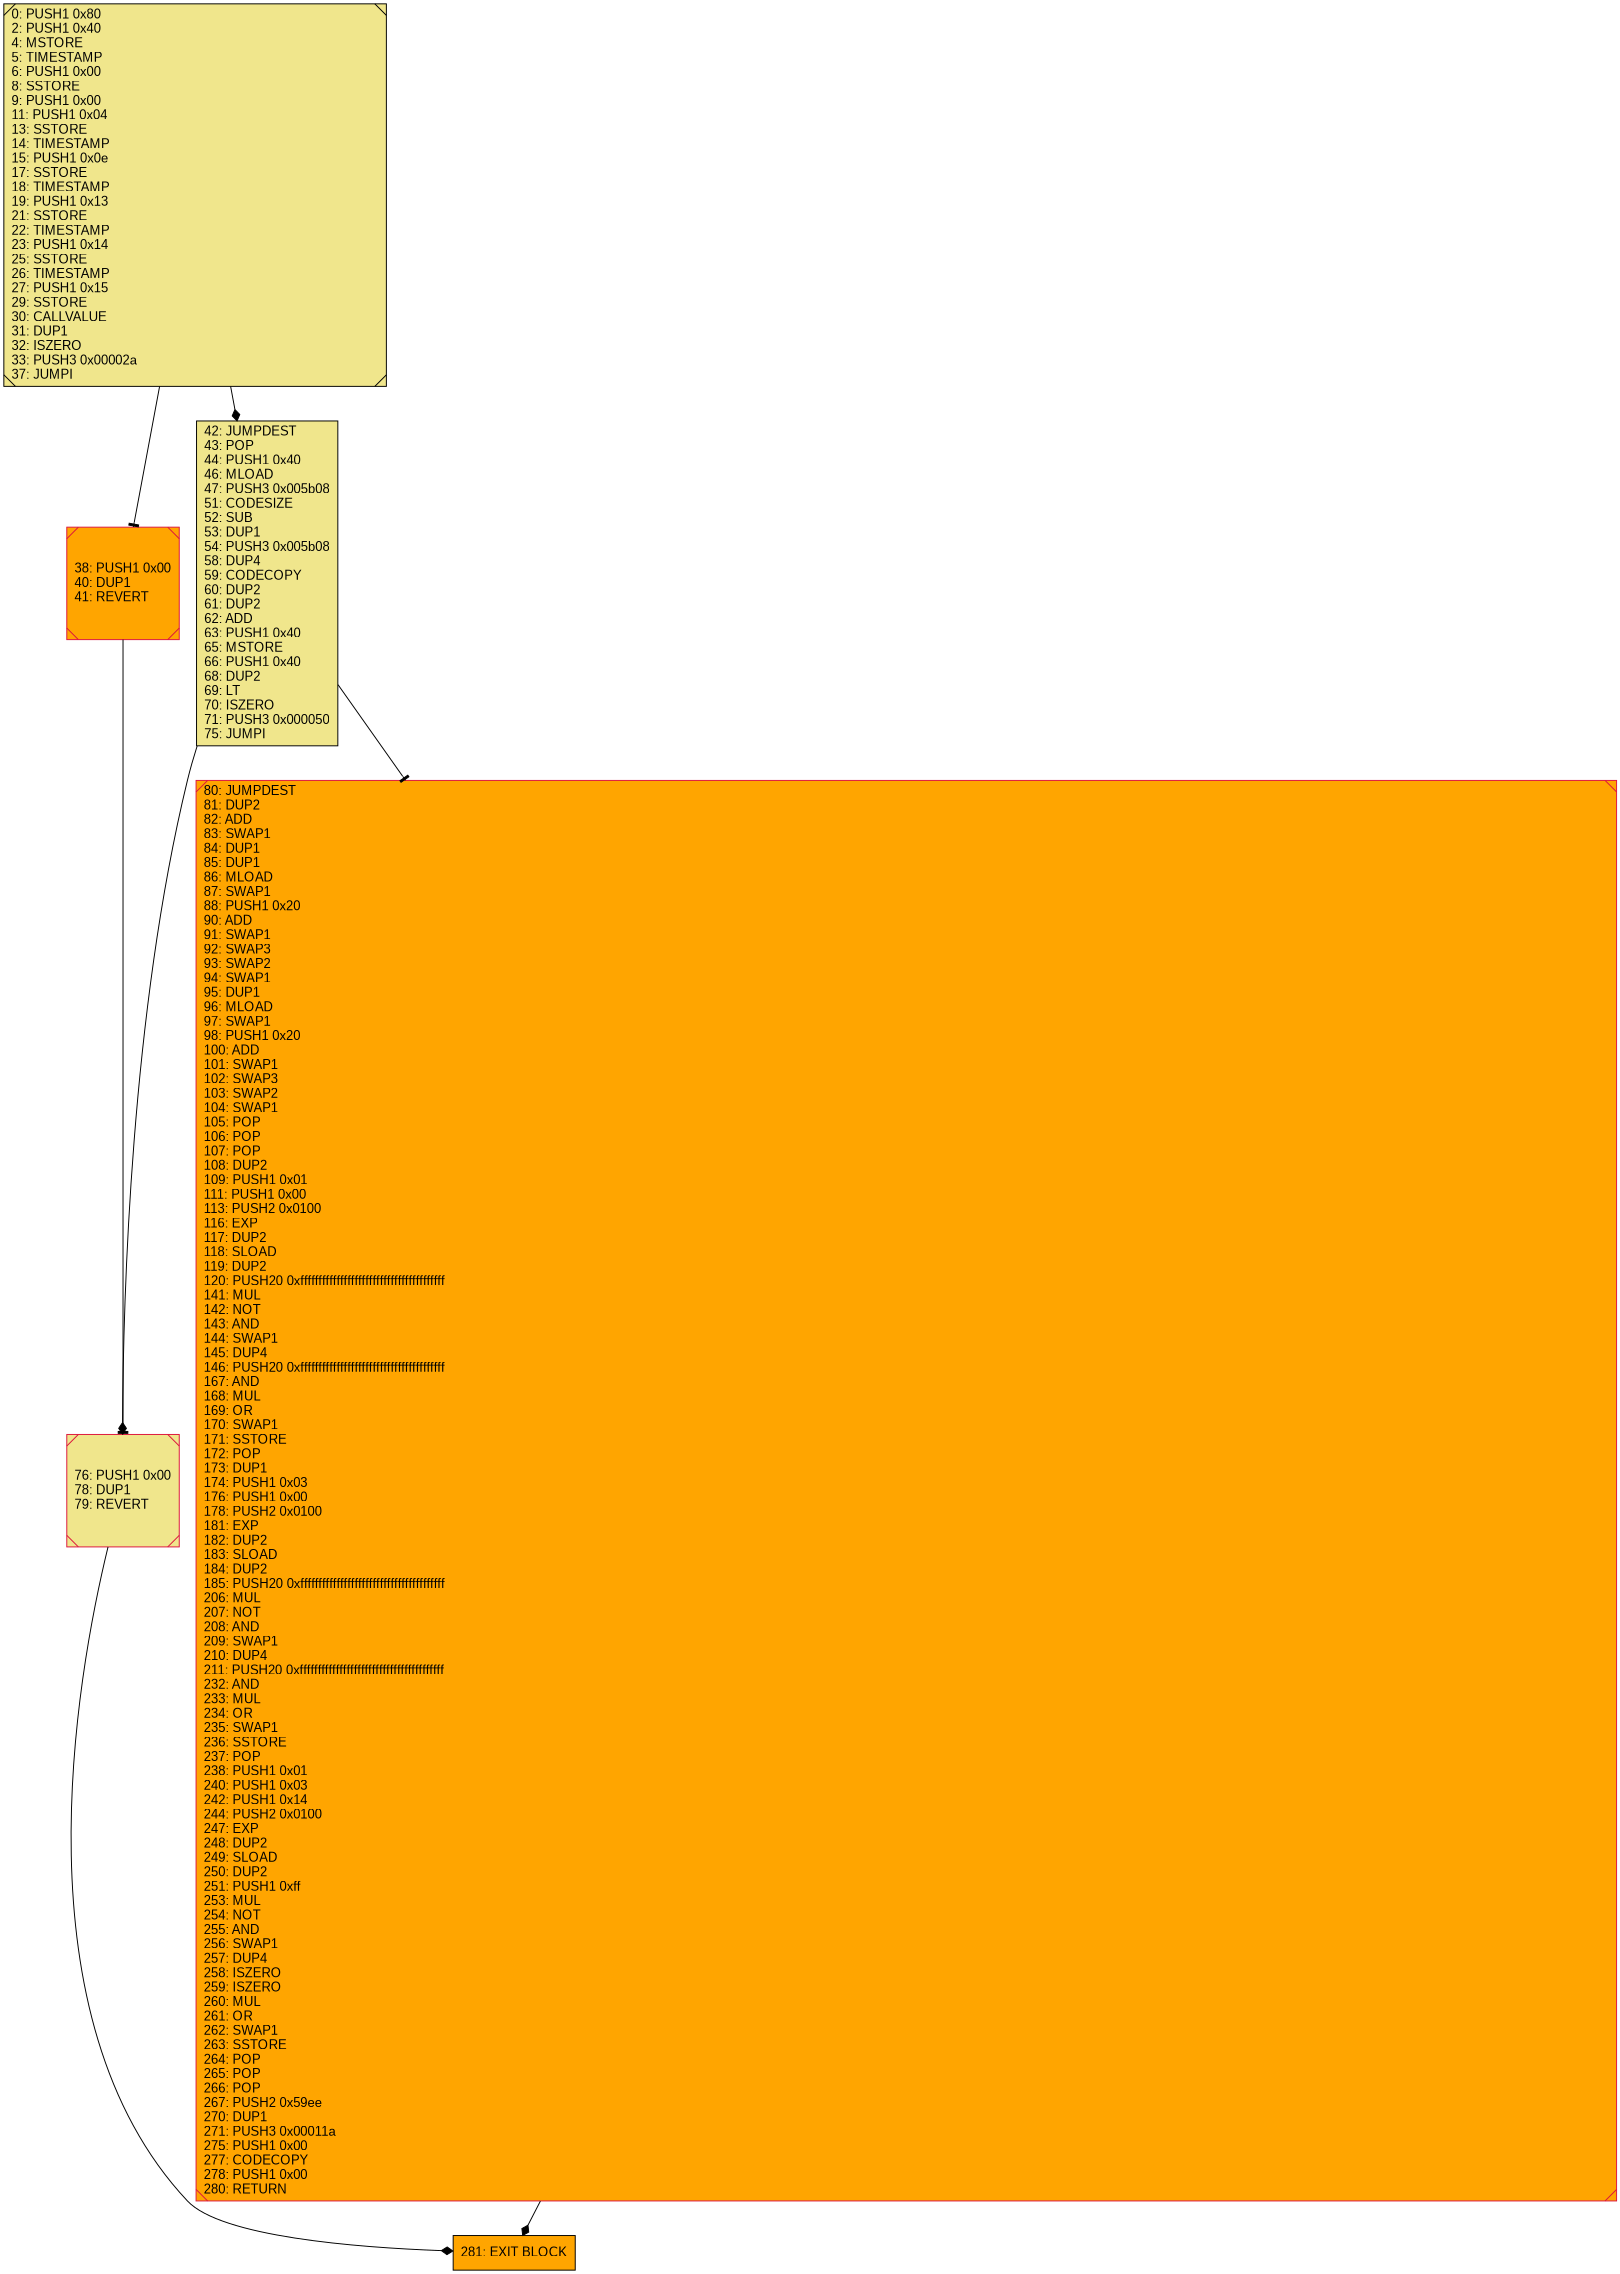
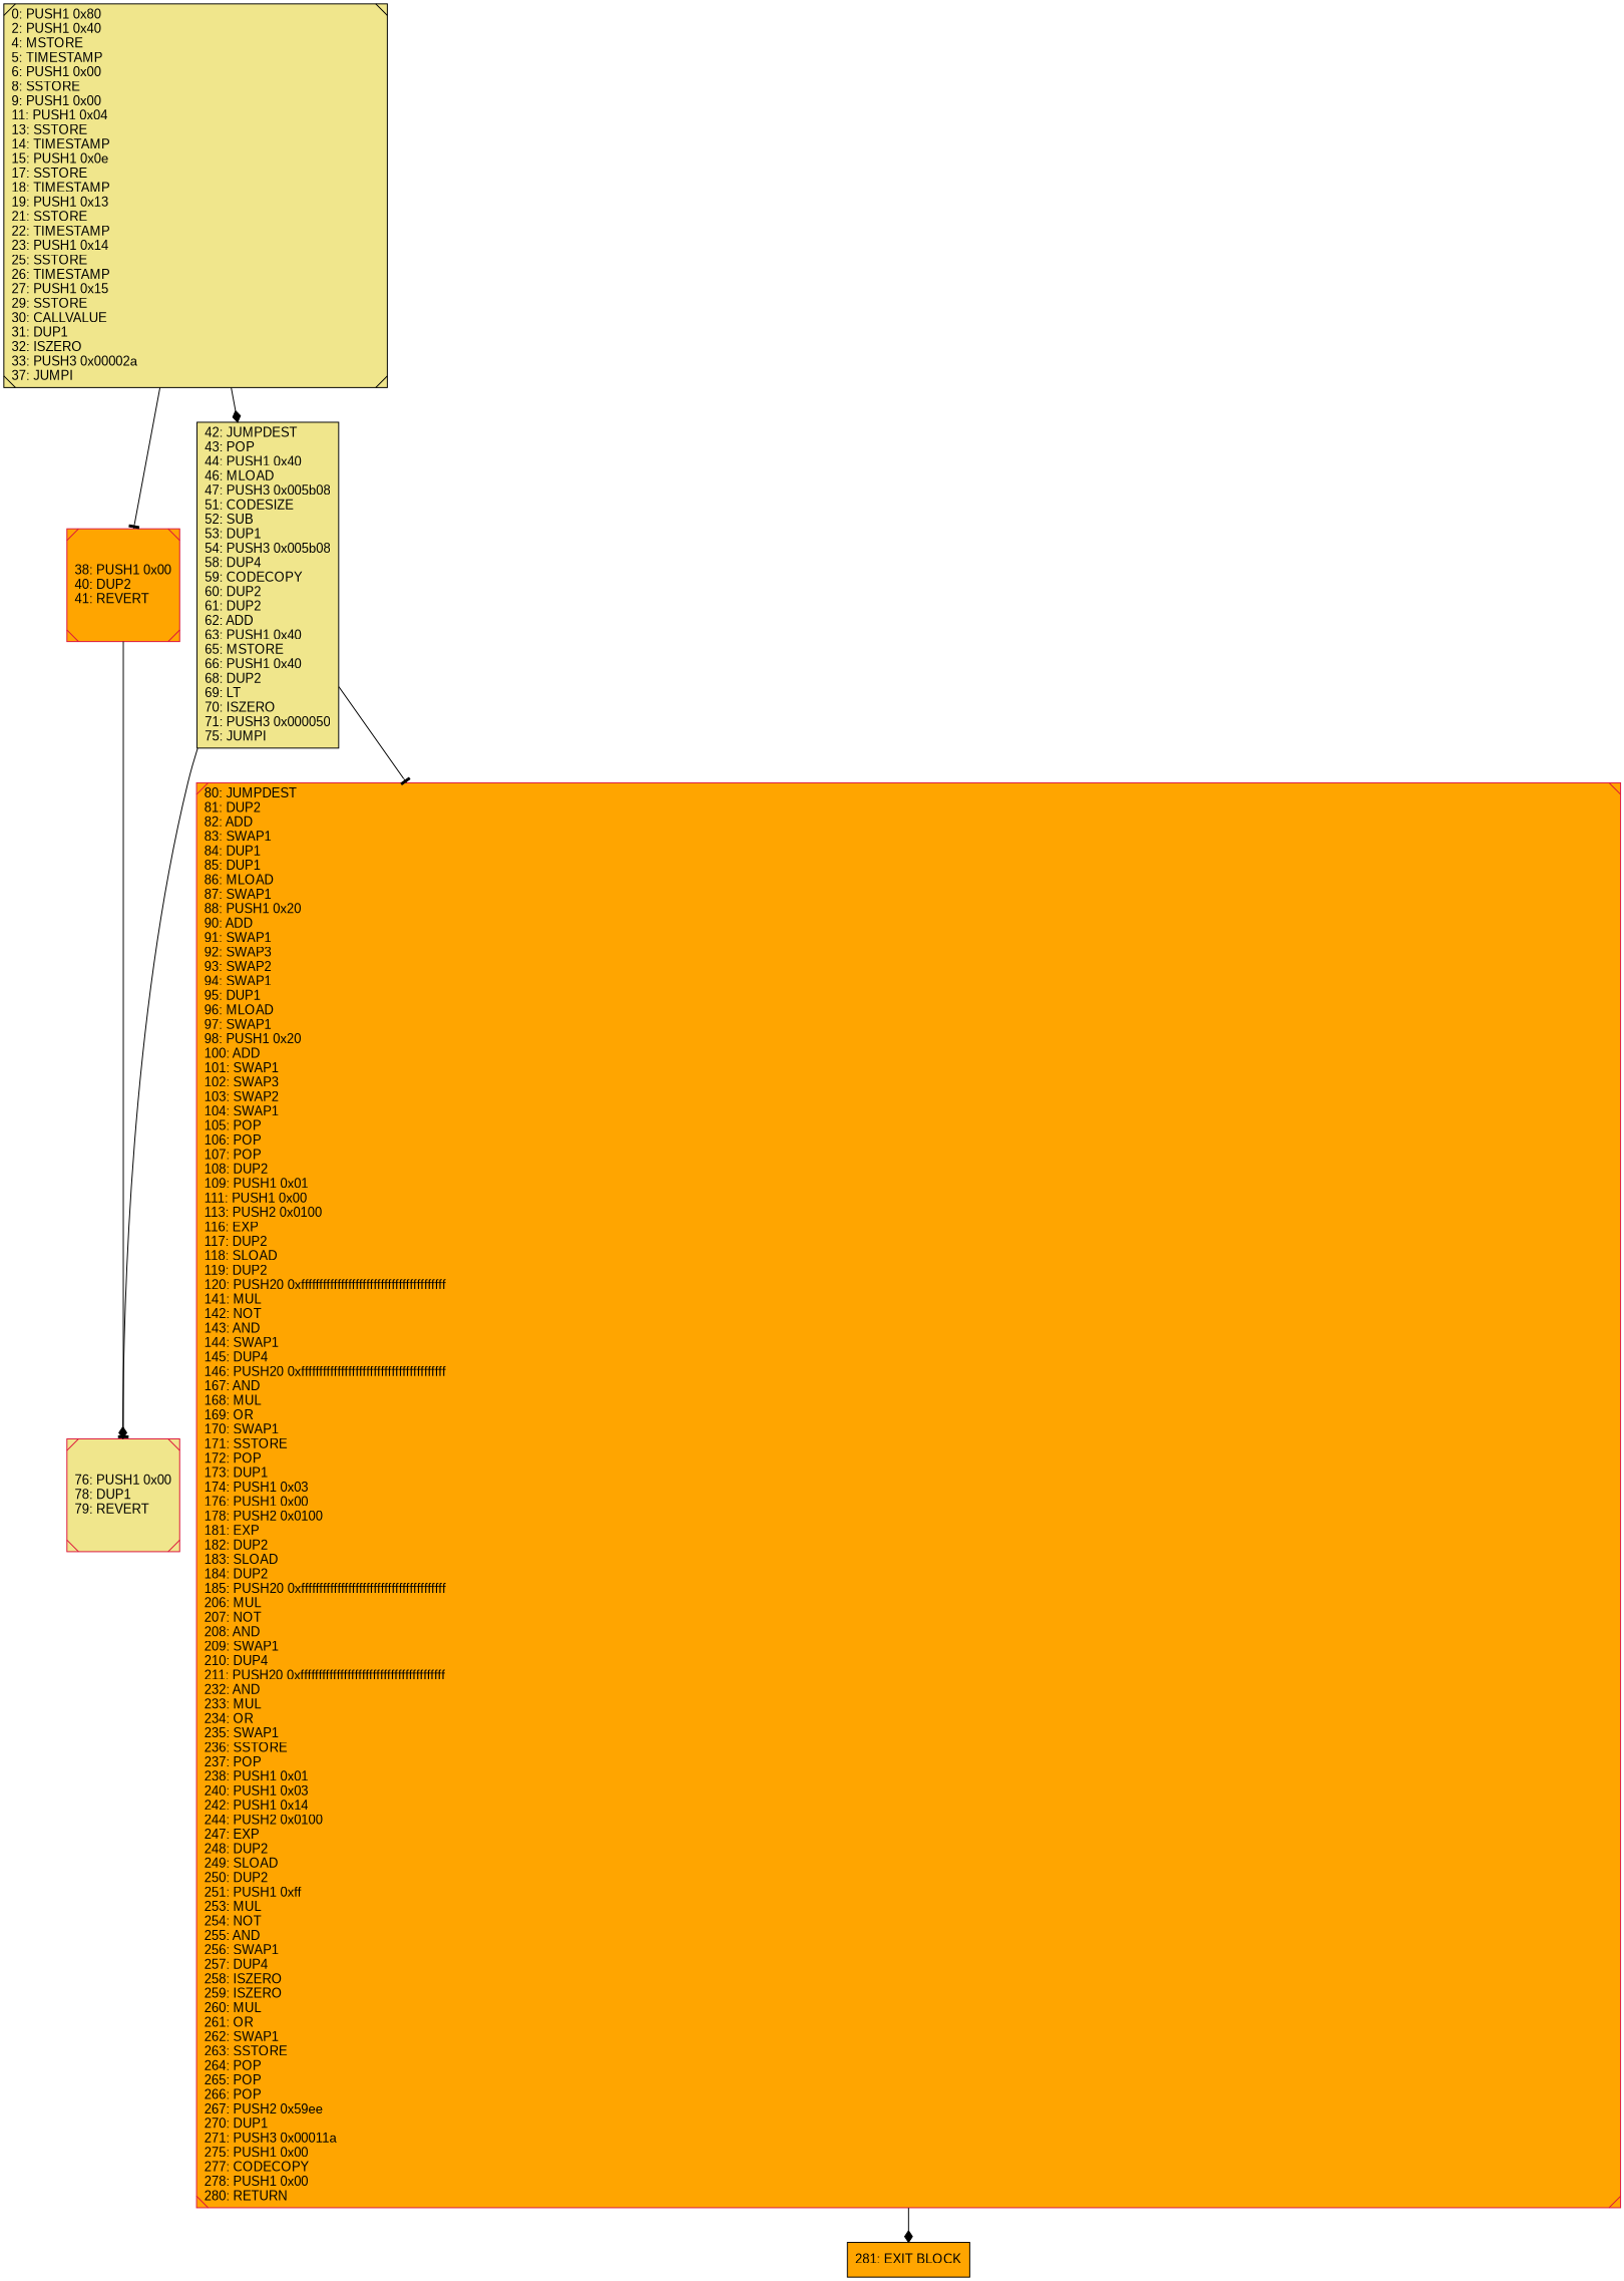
  digraph {
    rankdir=UD
    node [color=crimson fillcolor=orange fontcolor=black fontname=arial shape=Msquare style=filled]
    edge [arrowhead=diamond]
    n1 [label="80: JUMPDEST\l81: DUP2\l82: ADD\l83: SWAP1\l84: DUP1\l85: DUP1\l86: MLOAD\l87: SWAP1\l88: PUSH1 0x20\l90: ADD\l91: SWAP1\l92: SWAP3\l93: SWAP2\l94: SWAP1\l95: DUP1\l96: MLOAD\l97: SWAP1\l98: PUSH1 0x20\l100: ADD\l101: SWAP1\l102: SWAP3\l103: SWAP2\l104: SWAP1\l105: POP\l106: POP\l107: POP\l108: DUP2\l109: PUSH1 0x01\l111: PUSH1 0x00\l113: PUSH2 0x0100\l116: EXP\l117: DUP2\l118: SLOAD\l119: DUP2\l120: PUSH20 0xffffffffffffffffffffffffffffffffffffffff\l141: MUL\l142: NOT\l143: AND\l144: SWAP1\l145: DUP4\l146: PUSH20 0xffffffffffffffffffffffffffffffffffffffff\l167: AND\l168: MUL\l169: OR\l170: SWAP1\l171: SSTORE\l172: POP\l173: DUP1\l174: PUSH1 0x03\l176: PUSH1 0x00\l178: PUSH2 0x0100\l181: EXP\l182: DUP2\l183: SLOAD\l184: DUP2\l185: PUSH20 0xffffffffffffffffffffffffffffffffffffffff\l206: MUL\l207: NOT\l208: AND\l209: SWAP1\l210: DUP4\l211: PUSH20 0xffffffffffffffffffffffffffffffffffffffff\l232: AND\l233: MUL\l234: OR\l235: SWAP1\l236: SSTORE\l237: POP\l238: PUSH1 0x01\l240: PUSH1 0x03\l242: PUSH1 0x14\l244: PUSH2 0x0100\l247: EXP\l248: DUP2\l249: SLOAD\l250: DUP2\l251: PUSH1 0xff\l253: MUL\l254: NOT\l255: AND\l256: SWAP1\l257: DUP4\l258: ISZERO\l259: ISZERO\l260: MUL\l261: OR\l262: SWAP1\l263: SSTORE\l264: POP\l265: POP\l266: POP\l267: PUSH2 0x59ee\l270: DUP1\l271: PUSH3 0x00011a\l275: PUSH1 0x00\l277: CODECOPY\l278: PUSH1 0x00\l280: RETURN\l"]
    n2 [color=black label="281: EXIT BLOCK\l" shape=box]
-   n3 [label="38: PUSH1 0x00\l40: DUP1\l41: REVERT\l"]
+   n3 [label="38: PUSH1 0x00\l40: DUP2\l41: REVERT\l"]
    n4 [fillcolor=khaki label="76: PUSH1 0x00\l78: DUP1\l79: REVERT\l"]
    n5 [color=black fillcolor=khaki label="0: PUSH1 0x80\l2: PUSH1 0x40\l4: MSTORE\l5: TIMESTAMP\l6: PUSH1 0x00\l8: SSTORE\l9: PUSH1 0x00\l11: PUSH1 0x04\l13: SSTORE\l14: TIMESTAMP\l15: PUSH1 0x0e\l17: SSTORE\l18: TIMESTAMP\l19: PUSH1 0x13\l21: SSTORE\l22: TIMESTAMP\l23: PUSH1 0x14\l25: SSTORE\l26: TIMESTAMP\l27: PUSH1 0x15\l29: SSTORE\l30: CALLVALUE\l31: DUP1\l32: ISZERO\l33: PUSH3 0x00002a\l37: JUMPI\l"]
    n6 [color=black fillcolor=khaki label="42: JUMPDEST\l43: POP\l44: PUSH1 0x40\l46: MLOAD\l47: PUSH3 0x005b08\l51: CODESIZE\l52: SUB\l53: DUP1\l54: PUSH3 0x005b08\l58: DUP4\l59: CODECOPY\l60: DUP2\l61: DUP2\l62: ADD\l63: PUSH1 0x40\l65: MSTORE\l66: PUSH1 0x40\l68: DUP2\l69: LT\l70: ISZERO\l71: PUSH3 0x000050\l75: JUMPI\l" shape=box]
    n1 -> n2
    n3 -> n4 [arrowhead=tee]
-   n4 -> n2
    n5 -> n3 [arrowhead=tee]
    n5 -> n6
    n6 -> n1 [arrowhead=tee]
    n6 -> n4
  }
